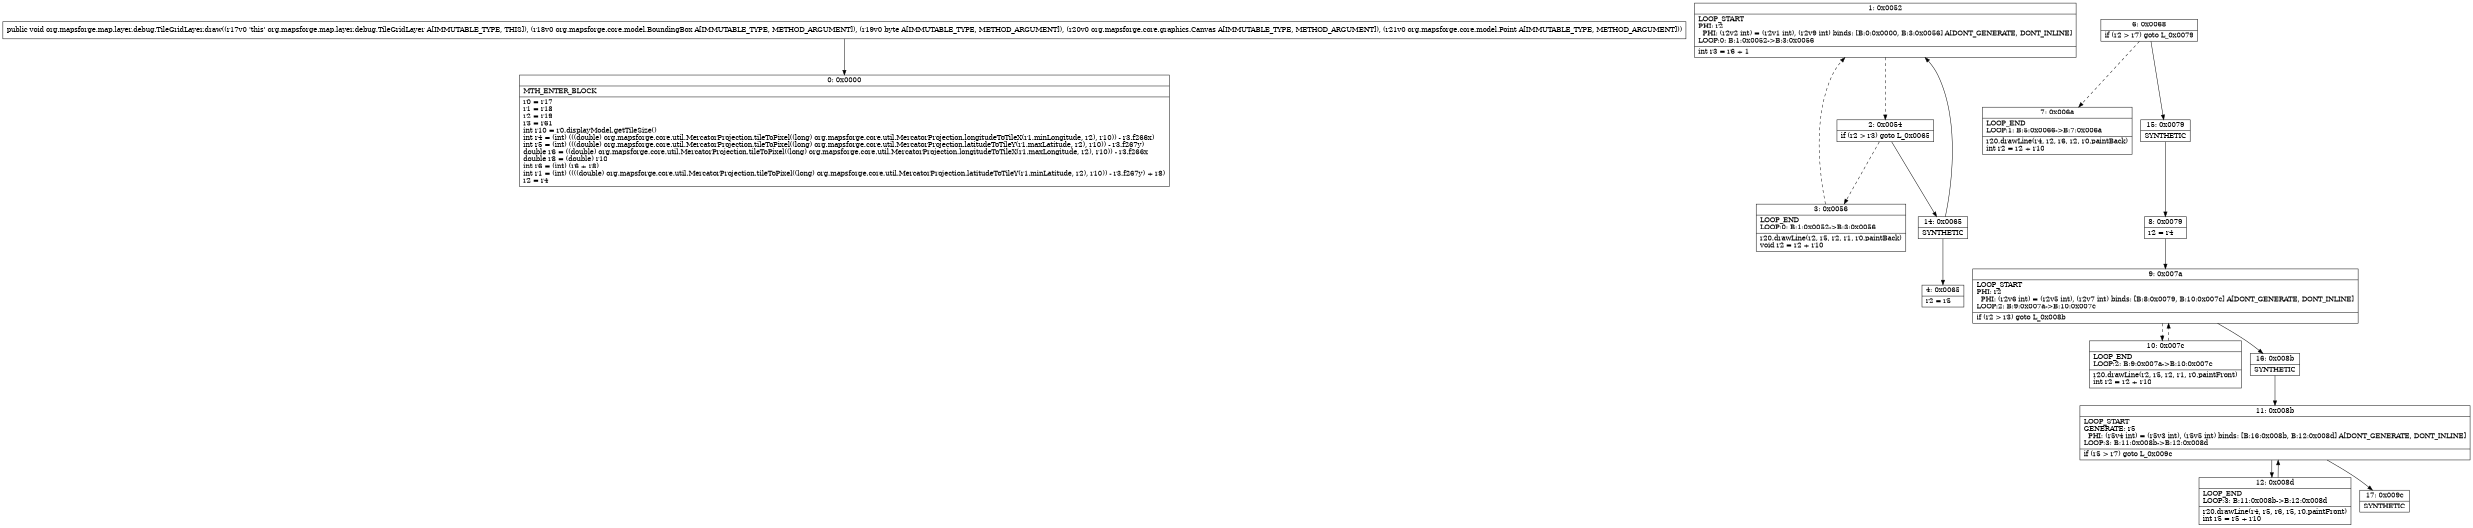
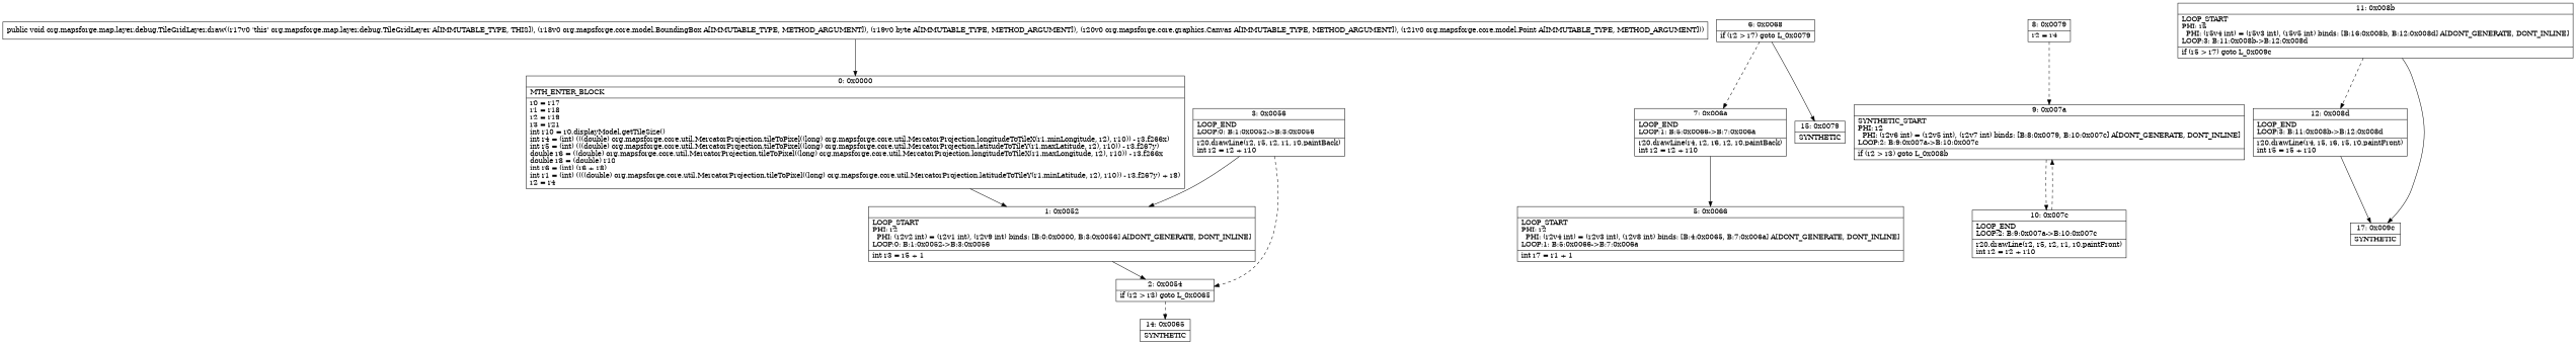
  digraph {
    node [shape=record]
-   n1 [label="{0\:\ 0x0000|MTH_ENTER_BLOCK\l|r0 = r17\lr1 = r18\lr2 = r19\lr3 = r61\lint r10 = r0.displayModel.getTileSize()\lint r4 = (int) (((double) org.mapsforge.core.util.MercatorProjection.tileToPixel((long) org.mapsforge.core.util.MercatorProjection.longitudeToTileX(r1.minLongitude, r2), r10)) \- r3.f266x)\lint r5 = (int) (((double) org.mapsforge.core.util.MercatorProjection.tileToPixel((long) org.mapsforge.core.util.MercatorProjection.latitudeToTileY(r1.maxLatitude, r2), r10)) \- r3.f267y)\ldouble r6 = ((double) org.mapsforge.core.util.MercatorProjection.tileToPixel((long) org.mapsforge.core.util.MercatorProjection.longitudeToTileX(r1.maxLongitude, r2), r10)) \- r3.f266x\ldouble r8 = (double) r10\lint r6 = (int) (r6 + r8)\lint r1 = (int) ((((double) org.mapsforge.core.util.MercatorProjection.tileToPixel((long) org.mapsforge.core.util.MercatorProjection.latitudeToTileY(r1.minLatitude, r2), r10)) \- r3.f267y) + r8)\lr2 = r4\l}"]
-   n2 [label="{1\:\ 0x0052|LOOP_START\lPHI: r2 \l  PHI: (r2v2 int) = (r2v1 int), (r2v9 int) binds: [B:0:0x0000, B:3:0x0056] A[DONT_GENERATE, DONT_INLINE]\lLOOP:0: B:1:0x0052\-\>B:3:0x0056\l|int r3 = r6 + 1\l}"]
+   n1 [label="{0\:\ 0x0000|MTH_ENTER_BLOCK\l|r0 = r17\lr1 = r18\lr2 = r19\lr3 = r21\lint r10 = r0.displayModel.getTileSize()\lint r4 = (int) (((double) org.mapsforge.core.util.MercatorProjection.tileToPixel((long) org.mapsforge.core.util.MercatorProjection.longitudeToTileX(r1.minLongitude, r2), r10)) \- r3.f266x)\lint r5 = (int) (((double) org.mapsforge.core.util.MercatorProjection.tileToPixel((long) org.mapsforge.core.util.MercatorProjection.latitudeToTileY(r1.maxLatitude, r2), r10)) \- r3.f267y)\ldouble r6 = ((double) org.mapsforge.core.util.MercatorProjection.tileToPixel((long) org.mapsforge.core.util.MercatorProjection.longitudeToTileX(r1.maxLongitude, r2), r10)) \- r3.f266x\ldouble r8 = (double) r10\lint r6 = (int) (r6 + r8)\lint r1 = (int) ((((double) org.mapsforge.core.util.MercatorProjection.tileToPixel((long) org.mapsforge.core.util.MercatorProjection.latitudeToTileY(r1.minLatitude, r2), r10)) \- r3.f267y) + r8)\lr2 = r4\l}"]
+   n2 [label="{1\:\ 0x0052|LOOP_START\lPHI: r2 \l  PHI: (r2v2 int) = (r2v1 int), (r2v9 int) binds: [B:0:0x0000, B:3:0x0056] A[DONT_GENERATE, DONT_INLINE]\lLOOP:0: B:1:0x0052\-\>B:3:0x0056\l|int r3 = r5 + 1\l}"]
    n3 [label="{2\:\ 0x0054|if (r2 \> r3) goto L_0x0065\l}"]
-   n4 [label="{3\:\ 0x0056|LOOP_END\lLOOP:0: B:1:0x0052\-\>B:3:0x0056\l|r20.drawLine(r2, r5, r2, r1, r0.paintBack)\lvoid r2 = r2 + r10\l}"]
+   n4 [label="{3\:\ 0x0056|LOOP_END\lLOOP:0: B:1:0x0052\-\>B:3:0x0056\l|r20.drawLine(r2, r5, r2, r1, r0.paintBack)\lint r2 = r2 + r10\l}"]
    n5 [label="{14\:\ 0x0065|SYNTHETIC\l}"]
-   n6 [label="{4\:\ 0x0065|r2 = r5\l}"]
+   n7 [label="{5\:\ 0x0066|LOOP_START\lPHI: r2 \l  PHI: (r2v4 int) = (r2v3 int), (r2v8 int) binds: [B:4:0x0065, B:7:0x006a] A[DONT_GENERATE, DONT_INLINE]\lLOOP:1: B:5:0x0066\-\>B:7:0x006a\l|int r7 = r1 + 1\l}"]
    n8 [label="{6\:\ 0x0068|if (r2 \> r7) goto L_0x0079\l}"]
    n9 [label="{7\:\ 0x006a|LOOP_END\lLOOP:1: B:5:0x0066\-\>B:7:0x006a\l|r20.drawLine(r4, r2, r6, r2, r0.paintBack)\lint r2 = r2 + r10\l}"]
    n10 [label="{15\:\ 0x0079|SYNTHETIC\l}"]
    n11 [label="{8\:\ 0x0079|r2 = r4\l}"]
-   n12 [label="{9\:\ 0x007a|LOOP_START\lPHI: r2 \l  PHI: (r2v6 int) = (r2v5 int), (r2v7 int) binds: [B:8:0x0079, B:10:0x007c] A[DONT_GENERATE, DONT_INLINE]\lLOOP:2: B:9:0x007a\-\>B:10:0x007c\l|if (r2 \> r3) goto L_0x008b\l}"]
+   n12 [label="{9\:\ 0x007a|SYNTHETIC_START\lPHI: r2 \l  PHI: (r2v6 int) = (r2v5 int), (r2v7 int) binds: [B:8:0x0079, B:10:0x007c] A[DONT_GENERATE, DONT_INLINE]\lLOOP:2: B:9:0x007a\-\>B:10:0x007c\l|if (r2 \> r3) goto L_0x008b\l}"]
    n13 [label="{10\:\ 0x007c|LOOP_END\lLOOP:2: B:9:0x007a\-\>B:10:0x007c\l|r20.drawLine(r2, r5, r2, r1, r0.paintFront)\lint r2 = r2 + r10\l}"]
-   n14 [label="{16\:\ 0x008b|SYNTHETIC\l}"]
-   n15 [label="{11\:\ 0x008b|LOOP_START\lGENERATE: r5 \l  PHI: (r5v4 int) = (r5v3 int), (r5v5 int) binds: [B:16:0x008b, B:12:0x008d] A[DONT_GENERATE, DONT_INLINE]\lLOOP:3: B:11:0x008b\-\>B:12:0x008d\l|if (r5 \> r7) goto L_0x009c\l}"]
+   n15 [label="{11\:\ 0x008b|LOOP_START\lPHI: r5 \l  PHI: (r5v4 int) = (r5v3 int), (r5v5 int) binds: [B:16:0x008b, B:12:0x008d] A[DONT_GENERATE, DONT_INLINE]\lLOOP:3: B:11:0x008b\-\>B:12:0x008d\l|if (r5 \> r7) goto L_0x009c\l}"]
    n16 [label="{12\:\ 0x008d|LOOP_END\lLOOP:3: B:11:0x008b\-\>B:12:0x008d\l|r20.drawLine(r4, r5, r6, r5, r0.paintFront)\lint r5 = r5 + r10\l}"]
    n17 [label="{17\:\ 0x009c|SYNTHETIC\l}"]
    n18 [label="{public void org.mapsforge.map.layer.debug.TileGridLayer.draw((r17v0 'this' org.mapsforge.map.layer.debug.TileGridLayer A[IMMUTABLE_TYPE, THIS]), (r18v0 org.mapsforge.core.model.BoundingBox A[IMMUTABLE_TYPE, METHOD_ARGUMENT]), (r19v0 byte A[IMMUTABLE_TYPE, METHOD_ARGUMENT]), (r20v0 org.mapsforge.core.graphics.Canvas A[IMMUTABLE_TYPE, METHOD_ARGUMENT]), (r21v0 org.mapsforge.core.model.Point A[IMMUTABLE_TYPE, METHOD_ARGUMENT])) }"]
-   n5 -> n2
-   n2 -> n3 [style=dashed]
-   n3 -> n4 [style=dashed]
-   n3 -> n5
-   n4 -> n2 [style=dashed]
-   n5 -> n6
+   n1 -> n2
+   n2 -> n3
+   n4 -> n3 [style=dashed]
+   n3 -> n5 [style=dashed]
+   n4 -> n2
    n8 -> n9 [style=dashed]
    n8 -> n10
-   n10 -> n11
-   n11 -> n12
+   n9 -> n7
+   n11 -> n12 [style=dashed]
    n12 -> n13 [style=dashed]
-   n12 -> n14
    n13 -> n12 [style=dashed]
-   n14 -> n15
-   n15 -> n16 [style=solid]
+   n15 -> n16 [style=dashed]
    n15 -> n17
-   n16 -> n15
+   n16 -> n17
    n18 -> n1
  }
